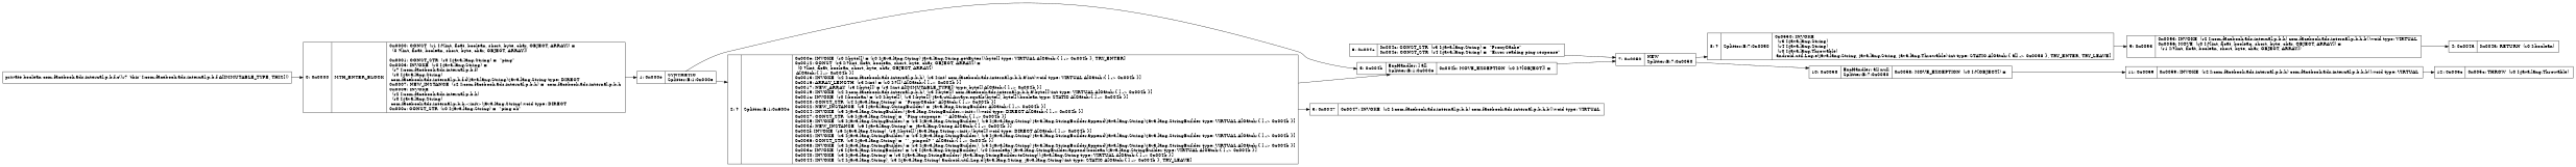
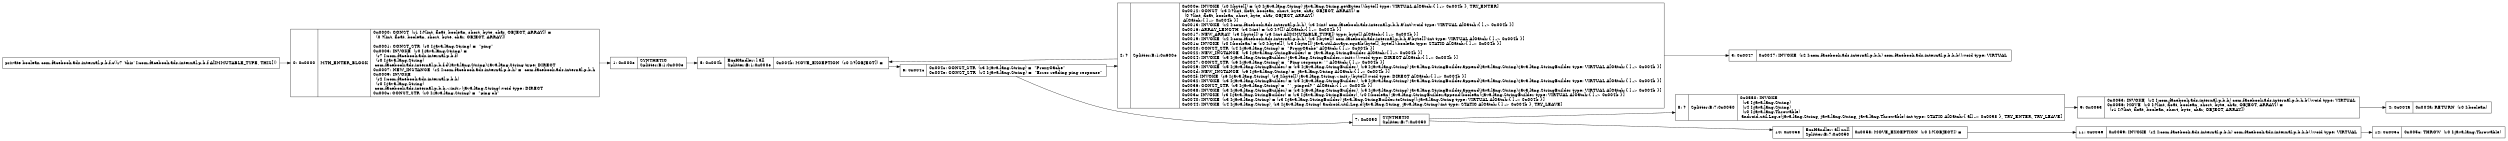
  digraph {
    rankdir=LR
    node [shape=record]
    n1 [label="{0\:\ 0x0000|MTH_ENTER_BLOCK\l|0x0000: CONST  (r1 I:?[int, float, boolean, short, byte, char, OBJECT, ARRAY]) = \l  (0 ?[int, float, boolean, short, byte, char, OBJECT, ARRAY])\l \l0x0001: CONST_STR  (r0 I:java.lang.String) =  \"ping\" \l0x0003: INVOKE  (r0 I:java.lang.String) = \l  (r7 I:com.facebook.ads.internal.p.b.f)\l  (r0 I:java.lang.String)\l com.facebook.ads.internal.p.b.f.d(java.lang.String):java.lang.String type: DIRECT \l0x0007: NEW_INSTANCE  (r2 I:com.facebook.ads.internal.p.b.h) =  com.facebook.ads.internal.p.b.h \l0x0009: INVOKE  \l  (r2 I:com.facebook.ads.internal.p.b.h)\l  (r0 I:java.lang.String)\l com.facebook.ads.internal.p.b.h.\<init\>(java.lang.String):void type: DIRECT \l0x000c: CONST_STR  (r0 I:java.lang.String) =  \"ping ok\" \l}"]
    n2 [label="{1\:\ 0x000e|SYNTHETIC\lSplitter:B:1:0x000e\l}"]
    n3 [label="{2\:\ ?|Splitter:B:1:0x600e\l|0x000e: INVOKE  (r0 I:byte[]) = (r0 I:java.lang.String) java.lang.String.getBytes():byte[] type: VIRTUAL A[Catch:\{ l \-\> 0x004b \}, TRY_ENTER]\l0x0012: CONST  (r3 I:?[int, float, boolean, short, byte, char, OBJECT, ARRAY]) = \l  (0 ?[int, float, boolean, short, byte, char, OBJECT, ARRAY])\l A[Catch:\{ l \-\> 0x004b \}]\l0x0013: INVOKE  (r2 I:com.facebook.ads.internal.p.b.h), (r3 I:int) com.facebook.ads.internal.p.b.h.a(int):void type: VIRTUAL A[Catch:\{ l \-\> 0x004b \}]\l0x0016: ARRAY_LENGTH  (r3 I:int) = (r0 I:?[]) A[Catch:\{ l \-\> 0x004b \}]\l0x0017: NEW_ARRAY  (r3 I:byte[]) = (r3 I:int A[IMMUTABLE_TYPE]) type: byte[] A[Catch:\{ l \-\> 0x004b \}]\l0x0019: INVOKE  (r2 I:com.facebook.ads.internal.p.b.h), (r3 I:byte[]) com.facebook.ads.internal.p.b.h.a(byte[]):int type: VIRTUAL A[Catch:\{ l \-\> 0x004b \}]\l0x001c: INVOKE  (r0 I:boolean) = (r0 I:byte[]), (r3 I:byte[]) java.util.Arrays.equals(byte[], byte[]):boolean type: STATIC A[Catch:\{ l \-\> 0x004b \}]\l0x0020: CONST_STR  (r4 I:java.lang.String) =  \"ProxyCache\" A[Catch:\{ l \-\> 0x004b \}]\l0x0022: NEW_INSTANCE  (r5 I:java.lang.StringBuilder) =  java.lang.StringBuilder A[Catch:\{ l \-\> 0x004b \}]\l0x0024: INVOKE  (r5 I:java.lang.StringBuilder) java.lang.StringBuilder.\<init\>():void type: DIRECT A[Catch:\{ l \-\> 0x004b \}]\l0x0027: CONST_STR  (r6 I:java.lang.String) =  \"Ping response: `\" A[Catch:\{ l \-\> 0x004b \}]\l0x0029: INVOKE  (r5 I:java.lang.StringBuilder) = (r5 I:java.lang.StringBuilder), (r6 I:java.lang.String) java.lang.StringBuilder.append(java.lang.String):java.lang.StringBuilder type: VIRTUAL A[Catch:\{ l \-\> 0x004b \}]\l0x002d: NEW_INSTANCE  (r6 I:java.lang.String) =  java.lang.String A[Catch:\{ l \-\> 0x004b \}]\l0x002f: INVOKE  (r6 I:java.lang.String), (r3 I:byte[]) java.lang.String.\<init\>(byte[]):void type: DIRECT A[Catch:\{ l \-\> 0x004b \}]\l0x0032: INVOKE  (r3 I:java.lang.StringBuilder) = (r5 I:java.lang.StringBuilder), (r6 I:java.lang.String) java.lang.StringBuilder.append(java.lang.String):java.lang.StringBuilder type: VIRTUAL A[Catch:\{ l \-\> 0x004b \}]\l0x0036: CONST_STR  (r5 I:java.lang.String) =  \"`, pinged? \" A[Catch:\{ l \-\> 0x004b \}]\l0x0038: INVOKE  (r3 I:java.lang.StringBuilder) = (r3 I:java.lang.StringBuilder), (r5 I:java.lang.String) java.lang.StringBuilder.append(java.lang.String):java.lang.StringBuilder type: VIRTUAL A[Catch:\{ l \-\> 0x004b \}]\l0x003c: INVOKE  (r3 I:java.lang.StringBuilder) = (r3 I:java.lang.StringBuilder), (r0 I:boolean) java.lang.StringBuilder.append(boolean):java.lang.StringBuilder type: VIRTUAL A[Catch:\{ l \-\> 0x004b \}]\l0x0040: INVOKE  (r3 I:java.lang.String) = (r3 I:java.lang.StringBuilder) java.lang.StringBuilder.toString():java.lang.String type: VIRTUAL A[Catch:\{ l \-\> 0x004b \}]\l0x0044: INVOKE  (r4 I:java.lang.String), (r3 I:java.lang.String) android.util.Log.d(java.lang.String, java.lang.String):int type: STATIC A[Catch:\{ l \-\> 0x004b \}, TRY_LEAVE]\l}"]
    n4 [label="{5\:\ 0x004b|ExcHandler: l all\lSplitter:B:1:0x000e\l|0x004b: MOVE_EXCEPTION  (r0 I:?[OBJECT]) =  \l}"]
    n5 [label="{3\:\ 0x0047|0x0047: INVOKE  (r2 I:com.facebook.ads.internal.p.b.h) com.facebook.ads.internal.p.b.h.b():void type: VIRTUAL \l}"]
    n6 [label="{6\:\ 0x004c|0x004c: CONST_STR  (r3 I:java.lang.String) =  \"ProxyCache\" \l0x004e: CONST_STR  (r4 I:java.lang.String) =  \"Error reading ping response\" \l}"]
    n7 [label="{4\:\ 0x004a|0x004a: RETURN  (r0 I:boolean) \l}"]
-   n8 [label="{7\:\ 0x0050|NEW\lSplitter:B:7:0x0050\l}"]
+   n8 [label="{7\:\ 0x0050|SYNTHETIC\lSplitter:B:7:0x0050\l}"]
    n9 [label="{8\:\ ?|Splitter:B:7:0x0050\l|0x0550: INVOKE  \l  (r3 I:java.lang.String)\l  (r4 I:java.lang.String)\l  (r0 I:java.lang.Throwable)\l android.util.Log.e(java.lang.String, java.lang.String, java.lang.Throwable):int type: STATIC A[Catch:\{ all \-\> 0x0058 \}, TRY_ENTER, TRY_LEAVE]\l}"]
    n10 [label="{10\:\ 0x0058|ExcHandler: all null\lSplitter:B:7:0x0050\l|0x0058: MOVE_EXCEPTION  (r0 I:?[OBJECT]) =  \l}"]
    n11 [label="{9\:\ 0x0053|0x0053: INVOKE  (r2 I:com.facebook.ads.internal.p.b.h) com.facebook.ads.internal.p.b.h.b():void type: VIRTUAL \l0x0056: MOVE  (r0 I:?[int, float, boolean, short, byte, char, OBJECT, ARRAY]) = \l  (r1 I:?[int, float, boolean, short, byte, char, OBJECT, ARRAY])\l \l}"]
    n12 [label="{11\:\ 0x0059|0x0059: INVOKE  (r2 I:com.facebook.ads.internal.p.b.h) com.facebook.ads.internal.p.b.h.b():void type: VIRTUAL \l}"]
    n13 [label="{12\:\ 0x005c|0x005c: THROW  (r0 I:java.lang.Throwable) \l}"]
    n14 [label="{private boolean com.facebook.ads.internal.p.b.f.c((r7 'this' I:com.facebook.ads.internal.p.b.f A[IMMUTABLE_TYPE, THIS])) }"]
    n1 -> n2
-   n2 -> n3
+   n6 -> n3
    n2 -> n4
    n3 -> n4
    n3 -> n5
-   n4 -> n8
+   n4 -> n6
    n6 -> n8
    n8 -> n9
    n8 -> n10
    n9 -> n11
    n10 -> n12
    n11 -> n7
    n12 -> n13
    n14 -> n1
  }
